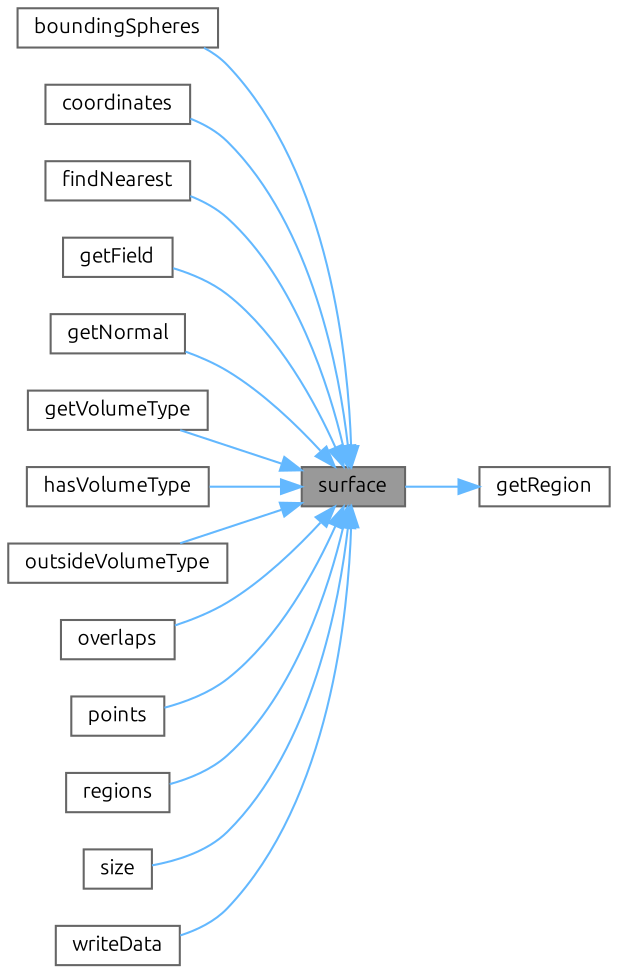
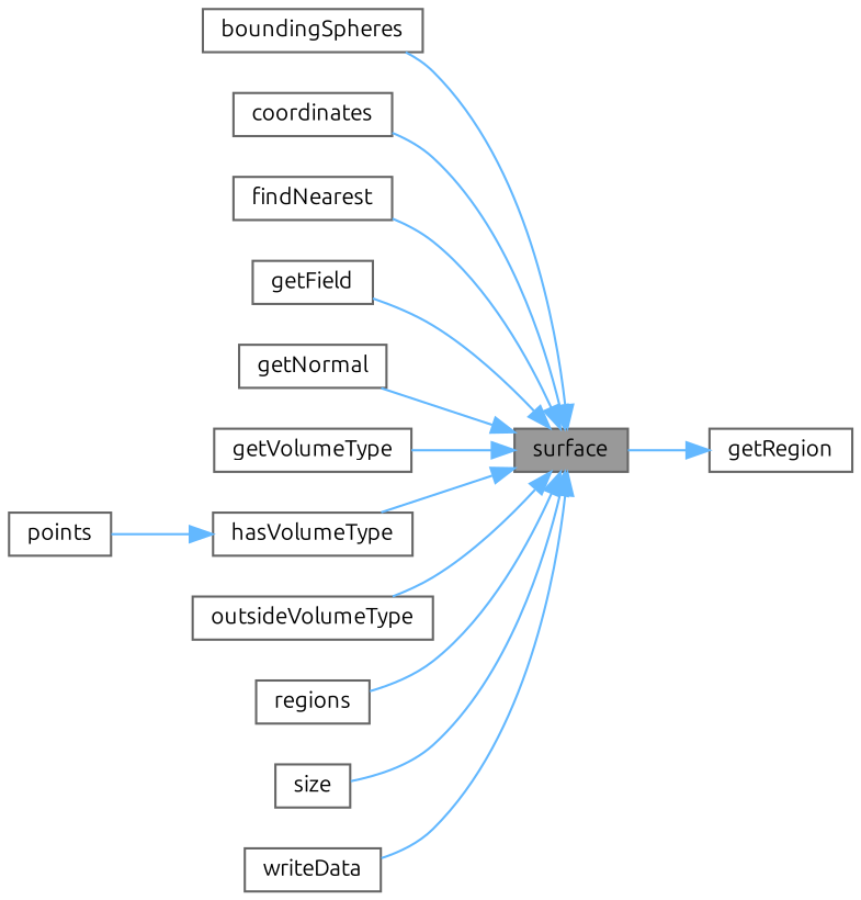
  digraph {
    fontname=Ubuntu
    rankdir=RL
    node [color=grey40 fillcolor=white fontname=Ubuntu fontsize=10 shape=box style=filled]
    edge [color=steelblue1 dir=back fontname=Ubuntu fontsize=10 labelfontname=Helvetica labelfontsize=10 style=solid]
    n1 [color=gray40 fillcolor=grey60 fontcolor=black height=0.2 label=surface width=0.4]
    n2 [height=0.2 label=boundingSpheres width=0.4]
    n3 [height=0.2 label=coordinates width=0.4]
    n4 [height=0.2 label=findNearest width=0.4]
    n5 [height=0.2 label=getField width=0.4]
    n6 [height=0.2 label=getNormal width=0.4]
    n7 [height=0.2 label=getVolumeType width=0.4]
    n8 [height=0.2 label=hasVolumeType width=0.4]
    n9 [height=0.2 label=outsideVolumeType width=0.4]
-   n10 [height=0.2 label=overlaps width=0.4]
    n11 [height=0.2 label=points width=0.4]
    n12 [height=0.2 label=regions width=0.4]
    n13 [height=0.2 label=size width=0.4]
    n14 [height=0.2 label=writeData width=0.4]
    n15 [height=0.2 label=getRegion width=0.4]
    n1 -> n2
    n1 -> n3
    n1 -> n4
    n1 -> n5
    n1 -> n6
    n1 -> n7
    n1 -> n8
    n1 -> n9
-   n1 -> n10
-   n1 -> n11
+   n8 -> n11
    n1 -> n12
    n1 -> n13
    n1 -> n14
    n15 -> n1
  }
